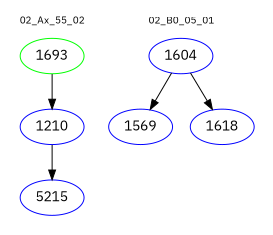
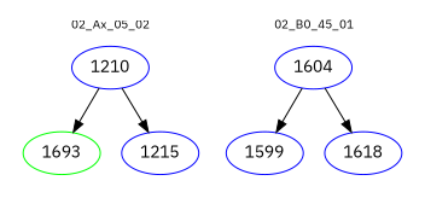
  digraph {
    fontname="IBM Plex Sans"
    node [color=blue fontname="IBM Plex Sans"]
    edge [color=black fontname="IBM Plex Sans"]
    n1 [label=1210]
    n2 [color=green label=1693]
-   n3 [label=5215]
+   n3 [label=1215]
    n4 [label=1604]
-   n5 [label=1569]
+   n5 [label=1599]
    n6 [label=1618]
    subgraph cluster_1 {
      color=white
      fontsize=10
-     label="02_Ax_55_02"
+     label="02_Ax_05_02"
      n1
      n2
      n3
    }
    subgraph cluster_2 {
      color=white
      fontsize=10
-     label="02_B0_05_01"
+     label="02_B0_45_01"
      n4
      n5
      n6
    }
-   n2 -> n1
+   n1 -> n2
    n1 -> n3
    n4 -> n5
    n4 -> n6
  }
